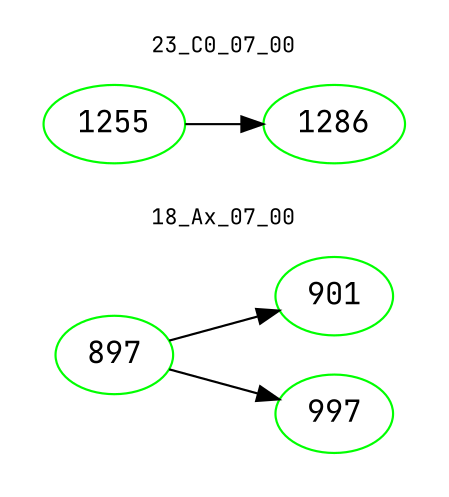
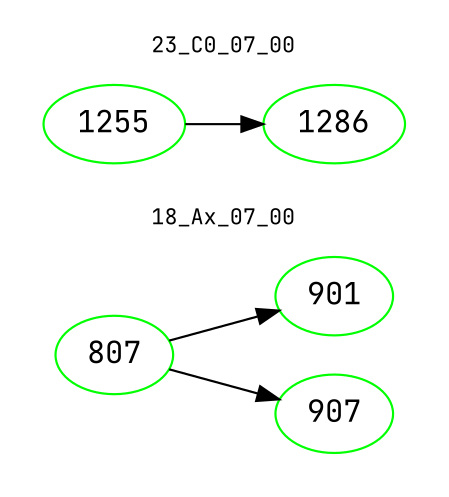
  digraph {
    fontname="JetBrains Mono"
    rankdir=LR
    node [color=green fontname="JetBrains Mono"]
    edge [color=black fontname="JetBrains Mono"]
-   n1 [label=897]
-   n2 [label=997]
+   n1 [label=807]
+   n2 [label=907]
    n3 [label=901]
    n4 [label=1255]
    n5 [label=1286]
    subgraph cluster_1 {
      color=white
      fontsize=10
      label="18_Ax_07_00"
      n1
      n2
      n3
    }
    subgraph cluster_2 {
      color=white
      fontsize=10
      label="23_C0_07_00"
      n4
      n5
    }
    n1 -> n2
    n1 -> n3
    n4 -> n5
  }
